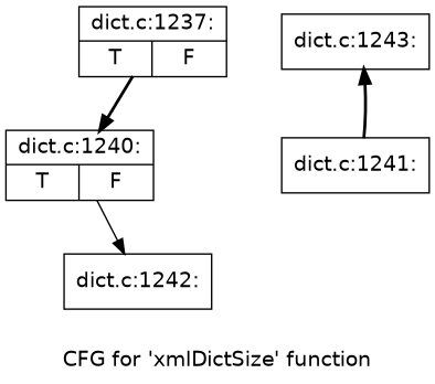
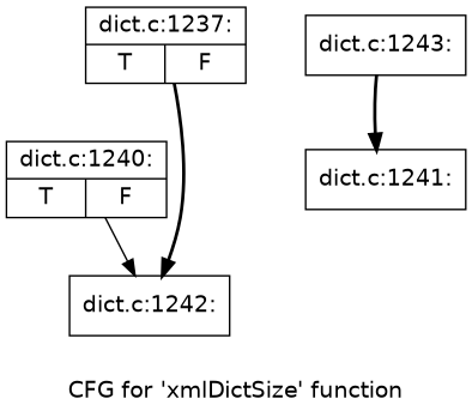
  digraph {
    fontname="DejaVu Sans"
    label="CFG for 'xmlDictSize' function"
    node [fontname="DejaVu Sans" shape=record]
    edge [fontname="DejaVu Sans" style=bold]
    n1 [label="{dict.c:1237:|{<s0>T|<s1>F}}"]
    n2 [label="{dict.c:1240:|{<s0>T|<s1>F}}"]
    n3 [label="{dict.c:1242:}"]
    n4 [label="{dict.c:1243:}"]
    n5 [label="{dict.c:1241:}"]
-   n1 -> n2
+   n1 -> n3
    n2 -> n3 [style=solid]
-   n5 -> n4
+   n4 -> n5
  }
